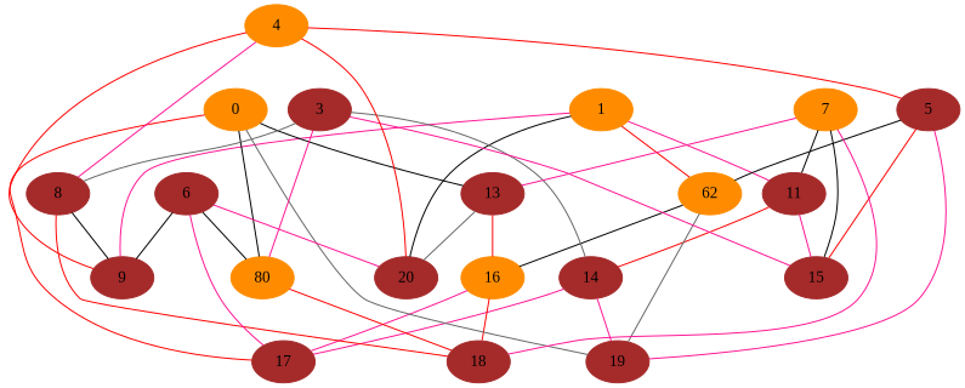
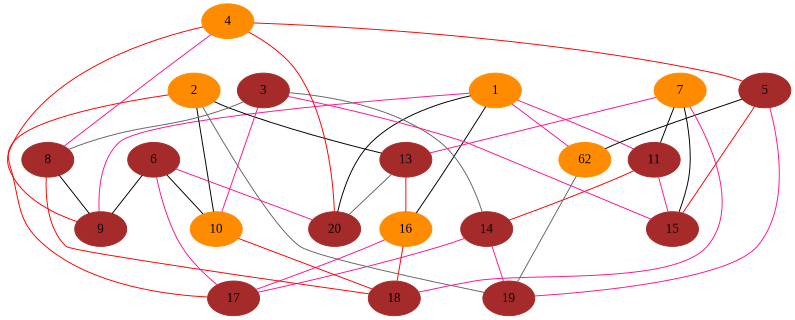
  graph {
    fontname="Liberation Serif"
    node [color=brown fontname="Liberation Serif" style=filled]
    edge [color=deeppink fontname="Liberation Serif"]
    1 [color=darkorange]
    9
    11
    n4 [color=darkorange label=62]
    20
    14
    15
    19
    16 [color=darkorange]
-   2 [color=darkorange label=0]
-   10 [color=darkorange label=80]
+   2 [color=darkorange]
+   10 [color=darkorange]
    13
    17
    18
    3
    8
    4 [color=darkorange]
    5
    6
    7 [color=darkorange]
    1 -- 9
    1 -- 11
-   1 -- n4 [color=red]
+   1 -- n4
    1 -- 20 [color=black]
    11 -- 14 [color=red]
    11 -- 15
    n4 -- 19 [color=gray40]
-   n4 -- 16 [color=black]
+   1 -- 16 [color=black]
    14 -- 19
    14 -- 17
    16 -- 17
    16 -- 18 [color=red]
    2 -- 19 [color=gray40]
    2 -- 10 [color=black]
    2 -- 13 [color=black]
    2 -- 17 [color=red]
    10 -- 18 [color=red]
    13 -- 20 [color=gray40]
    13 -- 16 [color=red]
    3 -- 14 [color=gray40]
    3 -- 15
    3 -- 10
    3 -- 8 [color=gray40]
    8 -- 9 [color=black]
    8 -- 18 [color=red]
    4 -- 9 [color=red]
    4 -- 20 [color=red]
    4 -- 8
    4 -- 5 [color=red]
    5 -- n4 [color=black]
    5 -- 15 [color=red]
    5 -- 19
    6 -- 9 [color=black]
    6 -- 20
    6 -- 10 [color=black]
    6 -- 17
    7 -- 11 [color=black]
    7 -- 15 [color=black]
    7 -- 13
    7 -- 18
  }
